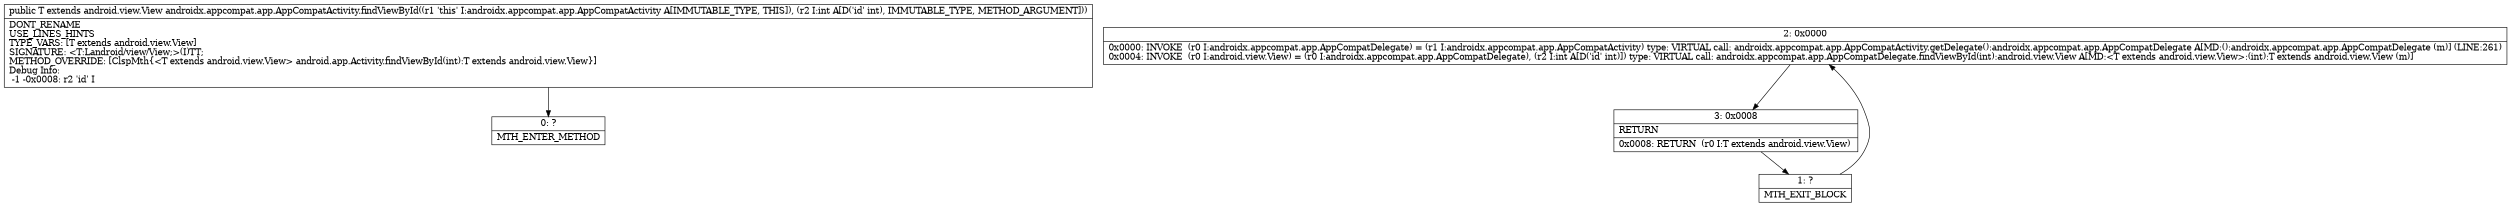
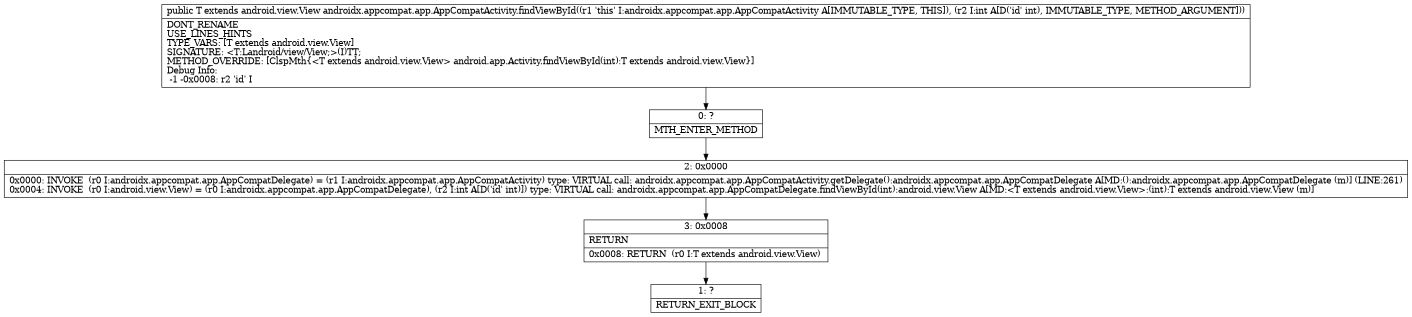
  digraph {
    node [shape=record]
    n1 [label="{0\:\ ?|MTH_ENTER_METHOD\l}"]
    n2 [label="{2\:\ 0x0000|0x0000: INVOKE  (r0 I:androidx.appcompat.app.AppCompatDelegate) = (r1 I:androidx.appcompat.app.AppCompatActivity) type: VIRTUAL call: androidx.appcompat.app.AppCompatActivity.getDelegate():androidx.appcompat.app.AppCompatDelegate A[MD:():androidx.appcompat.app.AppCompatDelegate (m)] (LINE:261)\l0x0004: INVOKE  (r0 I:android.view.View) = (r0 I:androidx.appcompat.app.AppCompatDelegate), (r2 I:int A[D('id' int)]) type: VIRTUAL call: androidx.appcompat.app.AppCompatDelegate.findViewById(int):android.view.View A[MD:\<T extends android.view.View\>:(int):T extends android.view.View (m)]\l}"]
    n3 [label="{3\:\ 0x0008|RETURN\l|0x0008: RETURN  (r0 I:T extends android.view.View) \l}"]
-   n4 [label="{1\:\ ?|MTH_EXIT_BLOCK\l}"]
+   n4 [label="{1\:\ ?|RETURN_EXIT_BLOCK\l}"]
    n5 [label="{public T extends android.view.View androidx.appcompat.app.AppCompatActivity.findViewById((r1 'this' I:androidx.appcompat.app.AppCompatActivity A[IMMUTABLE_TYPE, THIS]), (r2 I:int A[D('id' int), IMMUTABLE_TYPE, METHOD_ARGUMENT]))  | DONT_RENAME\lUSE_LINES_HINTS\lTYPE_VARS: [T extends android.view.View]\lSIGNATURE: \<T:Landroid\/view\/View;\>(I)TT;\lMETHOD_OVERRIDE: [ClspMth\{\<T extends android.view.View\> android.app.Activity.findViewById(int):T extends android.view.View\}]\lDebug Info:\l  \-1 \-0x0008: r2 'id' I\l}"]
-   n4 -> n2
+   n1 -> n2
    n2 -> n3
    n3 -> n4
    n5 -> n1
  }
